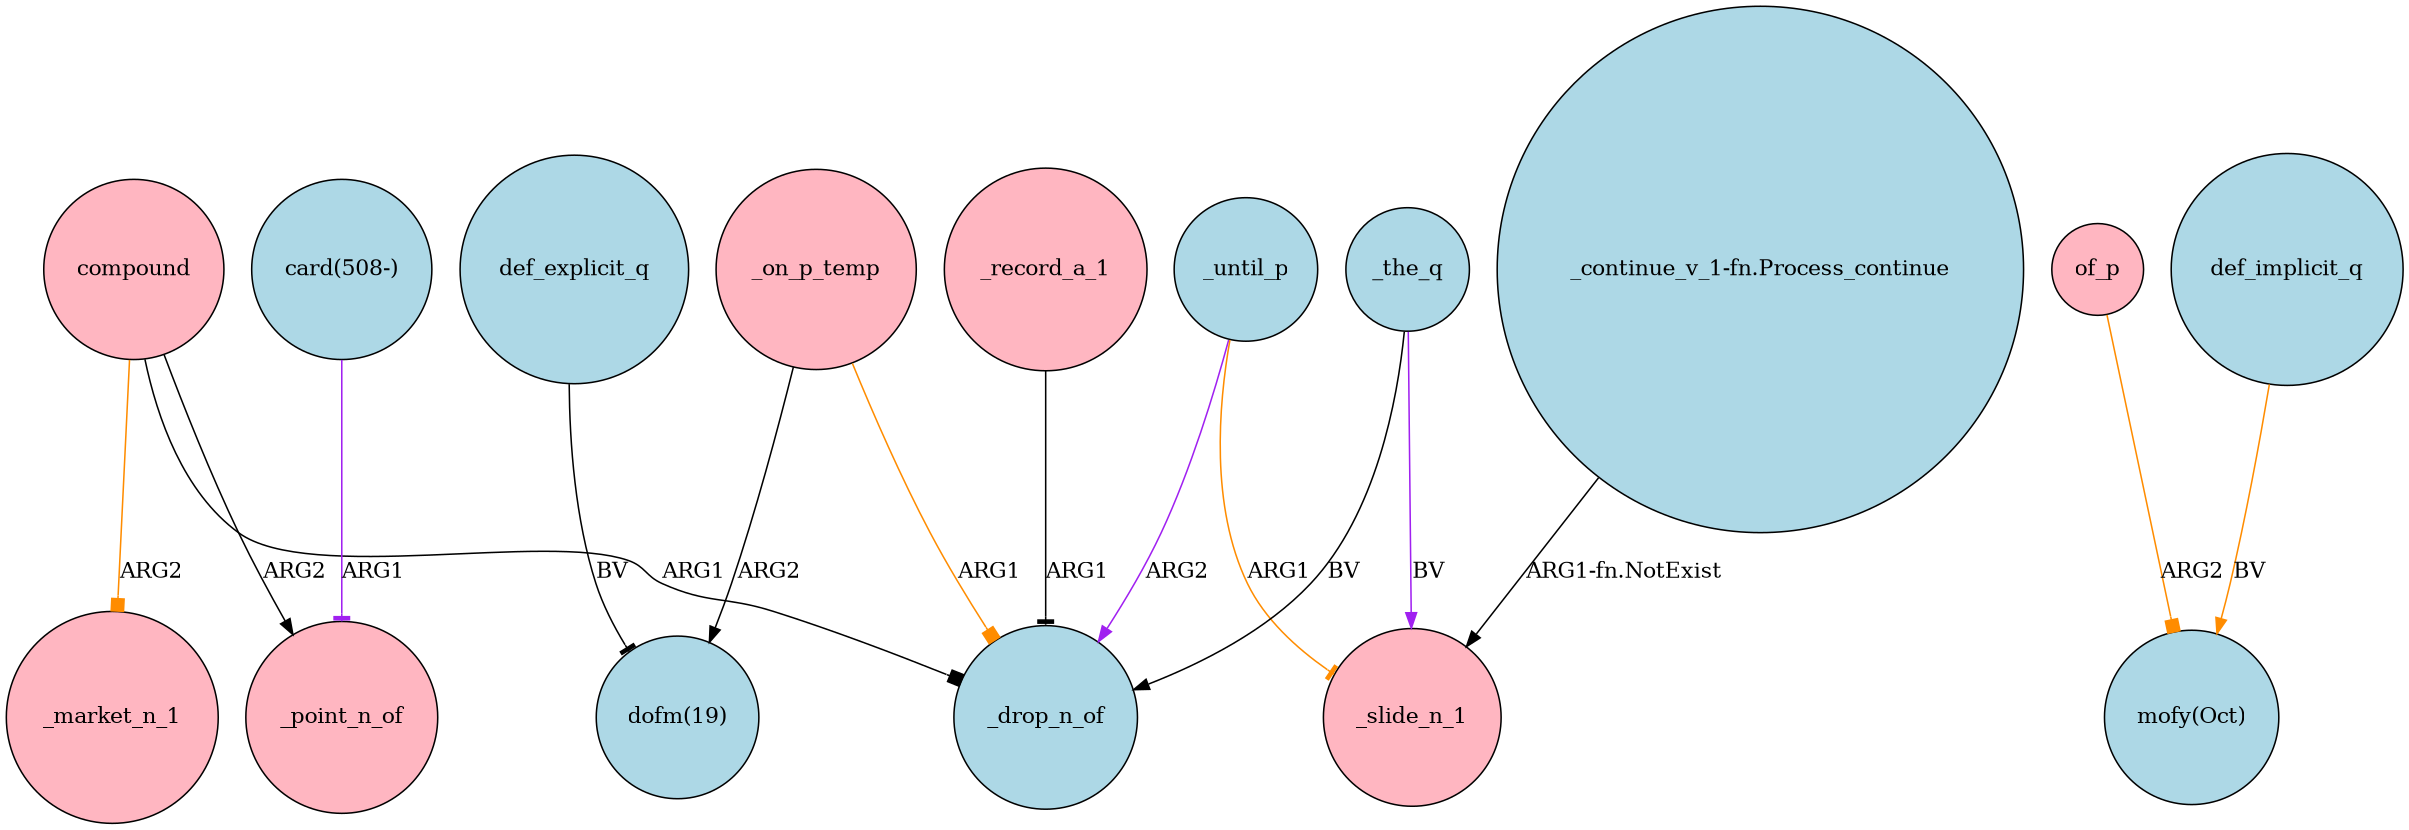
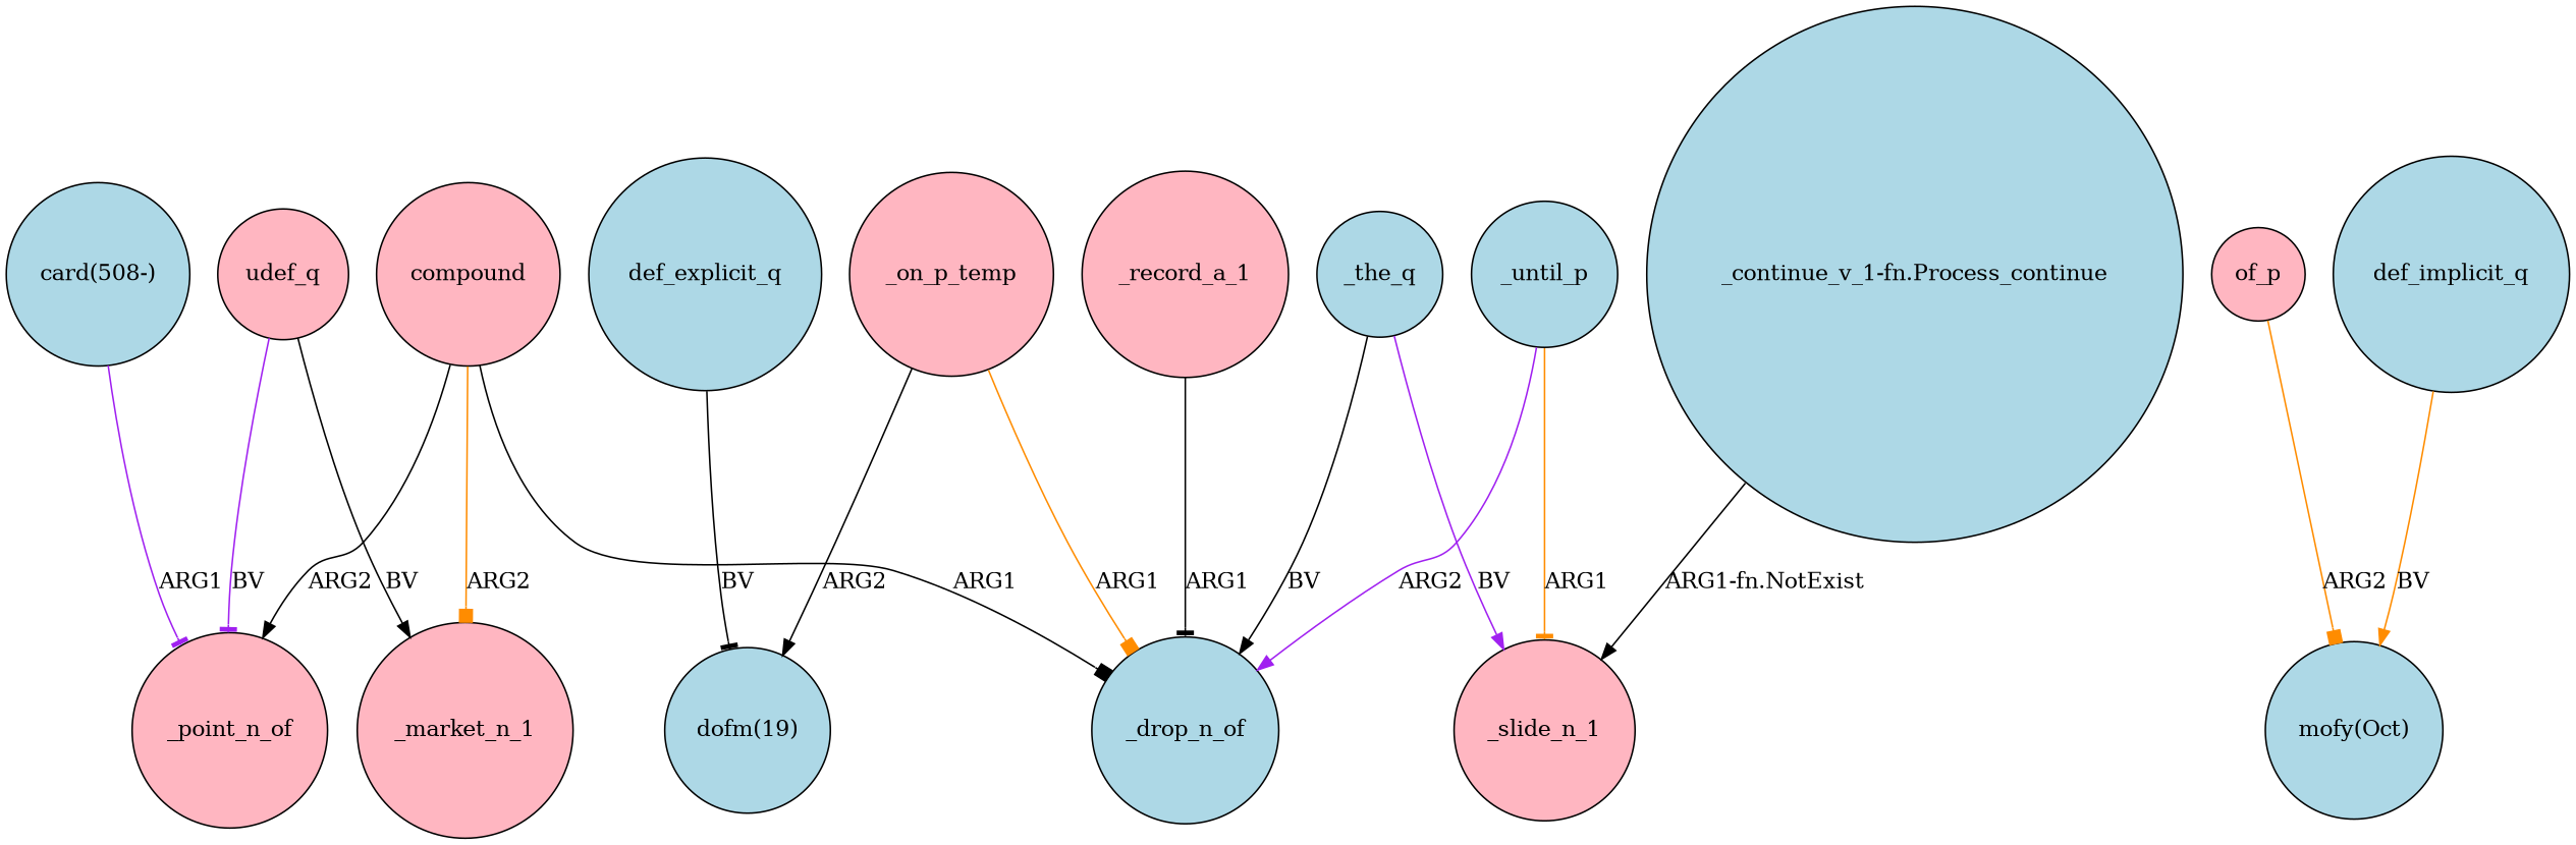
  digraph {
    node [fillcolor=lightblue shape=circle style=filled]
    edge [arrowhead=normal color=black]
    compound [fillcolor=lightpink]
    _market_n_1 [fillcolor=lightpink]
    _drop_n_of
    _point_n_of [fillcolor=lightpink]
    of_p [fillcolor=lightpink]
    "mofy(Oct)"
    _on_p_temp [fillcolor=lightpink]
    "dofm(19)"
    _until_p
    _slide_n_1 [fillcolor=lightpink]
    "_continue_v_1-fn.Process_continue"
    _record_a_1 [fillcolor=lightpink]
    _the_q
    "card(508-)"
+   udef_q [fillcolor=lightpink]
    def_explicit_q
    def_implicit_q
    compound -> _market_n_1 [arrowhead=box color=darkorange label=ARG2]
    compound -> _drop_n_of [arrowhead=box label=ARG1]
    compound -> _point_n_of [label=ARG2]
    of_p -> "mofy(Oct)" [arrowhead=box color=darkorange label=ARG2]
    _on_p_temp -> _drop_n_of [arrowhead=box color=darkorange label=ARG1]
    _on_p_temp -> "dofm(19)" [label=ARG2]
    _until_p -> _drop_n_of [color=purple label=ARG2]
    _until_p -> _slide_n_1 [arrowhead=tee color=darkorange label=ARG1]
    "_continue_v_1-fn.Process_continue" -> _slide_n_1 [label="ARG1-fn.NotExist"]
    _record_a_1 -> _drop_n_of [arrowhead=tee label=ARG1]
    _the_q -> _drop_n_of [label=BV]
    _the_q -> _slide_n_1 [color=purple label=BV]
    "card(508-)" -> _point_n_of [arrowhead=tee color=purple label=ARG1]
+   udef_q -> _market_n_1 [label=BV]
+   udef_q -> _point_n_of [arrowhead=tee color=purple label=BV]
    def_explicit_q -> "dofm(19)" [arrowhead=tee label=BV]
    def_implicit_q -> "mofy(Oct)" [color=darkorange label=BV]
  }
